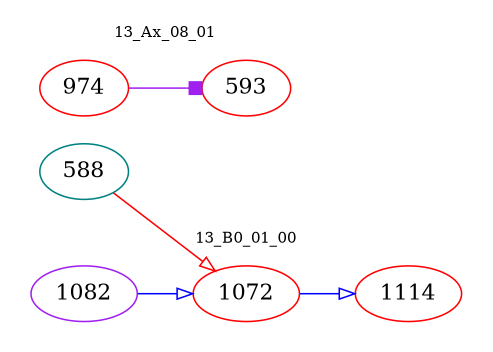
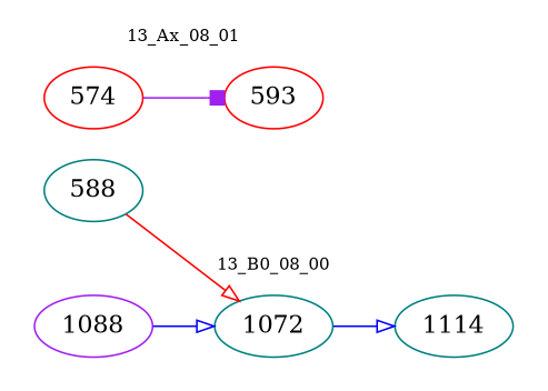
  digraph {
    rankdir=LR
    node [color=red]
    edge [arrowhead=onormal color=blue]
    n1 [color=teal label=588]
-   n2 [label=974]
+   n2 [label=574]
    n3 [label=593]
-   n4 [color=purple label=1082]
-   n5 [label=1072]
-   n6 [label=1114]
+   n4 [color=purple label=1088]
+   n5 [color=teal label=1072]
+   n6 [color=teal label=1114]
    subgraph cluster_1 {
      color=white
      fontsize=10
      label="13_Ax_08_01"
      n1
      n2
      n3
    }
    subgraph cluster_2 {
      color=white
      fontsize=10
-     label="13_B0_01_00"
+     label="13_B0_08_00"
      n4
      n5
      n6
    }
    n1 -> n5 [color=red]
    n2 -> n3 [arrowhead=box color=purple]
    n4 -> n5
    n5 -> n6
  }
